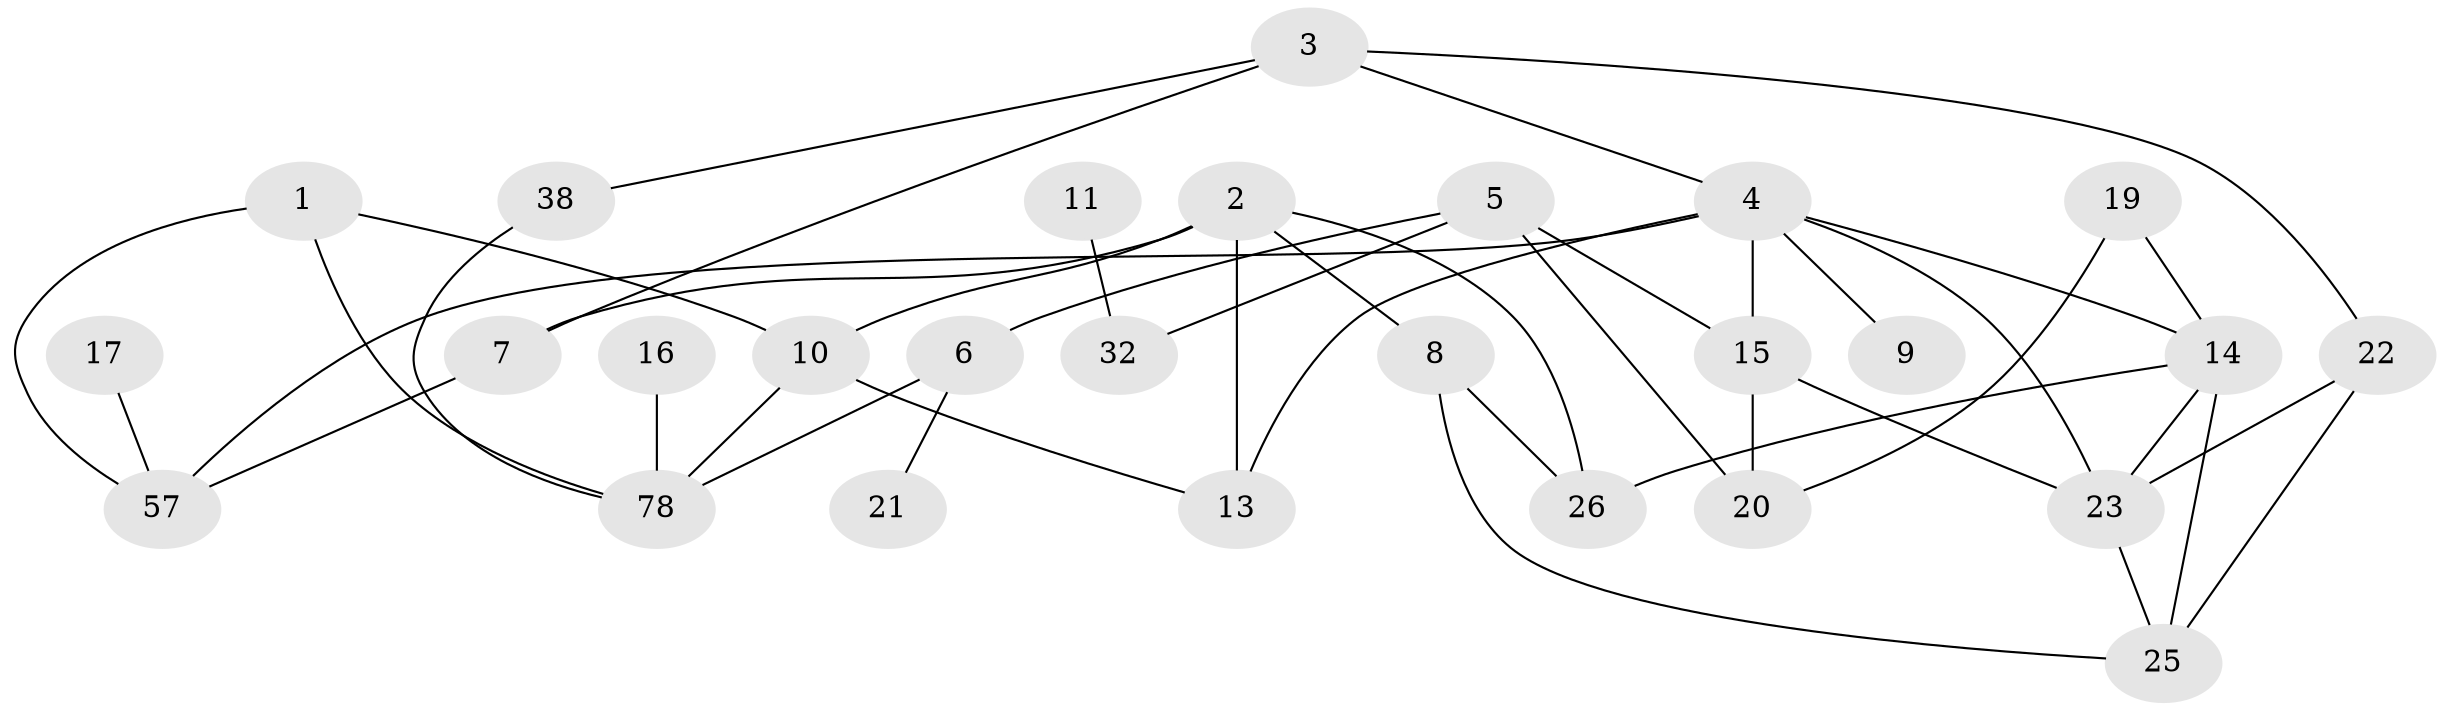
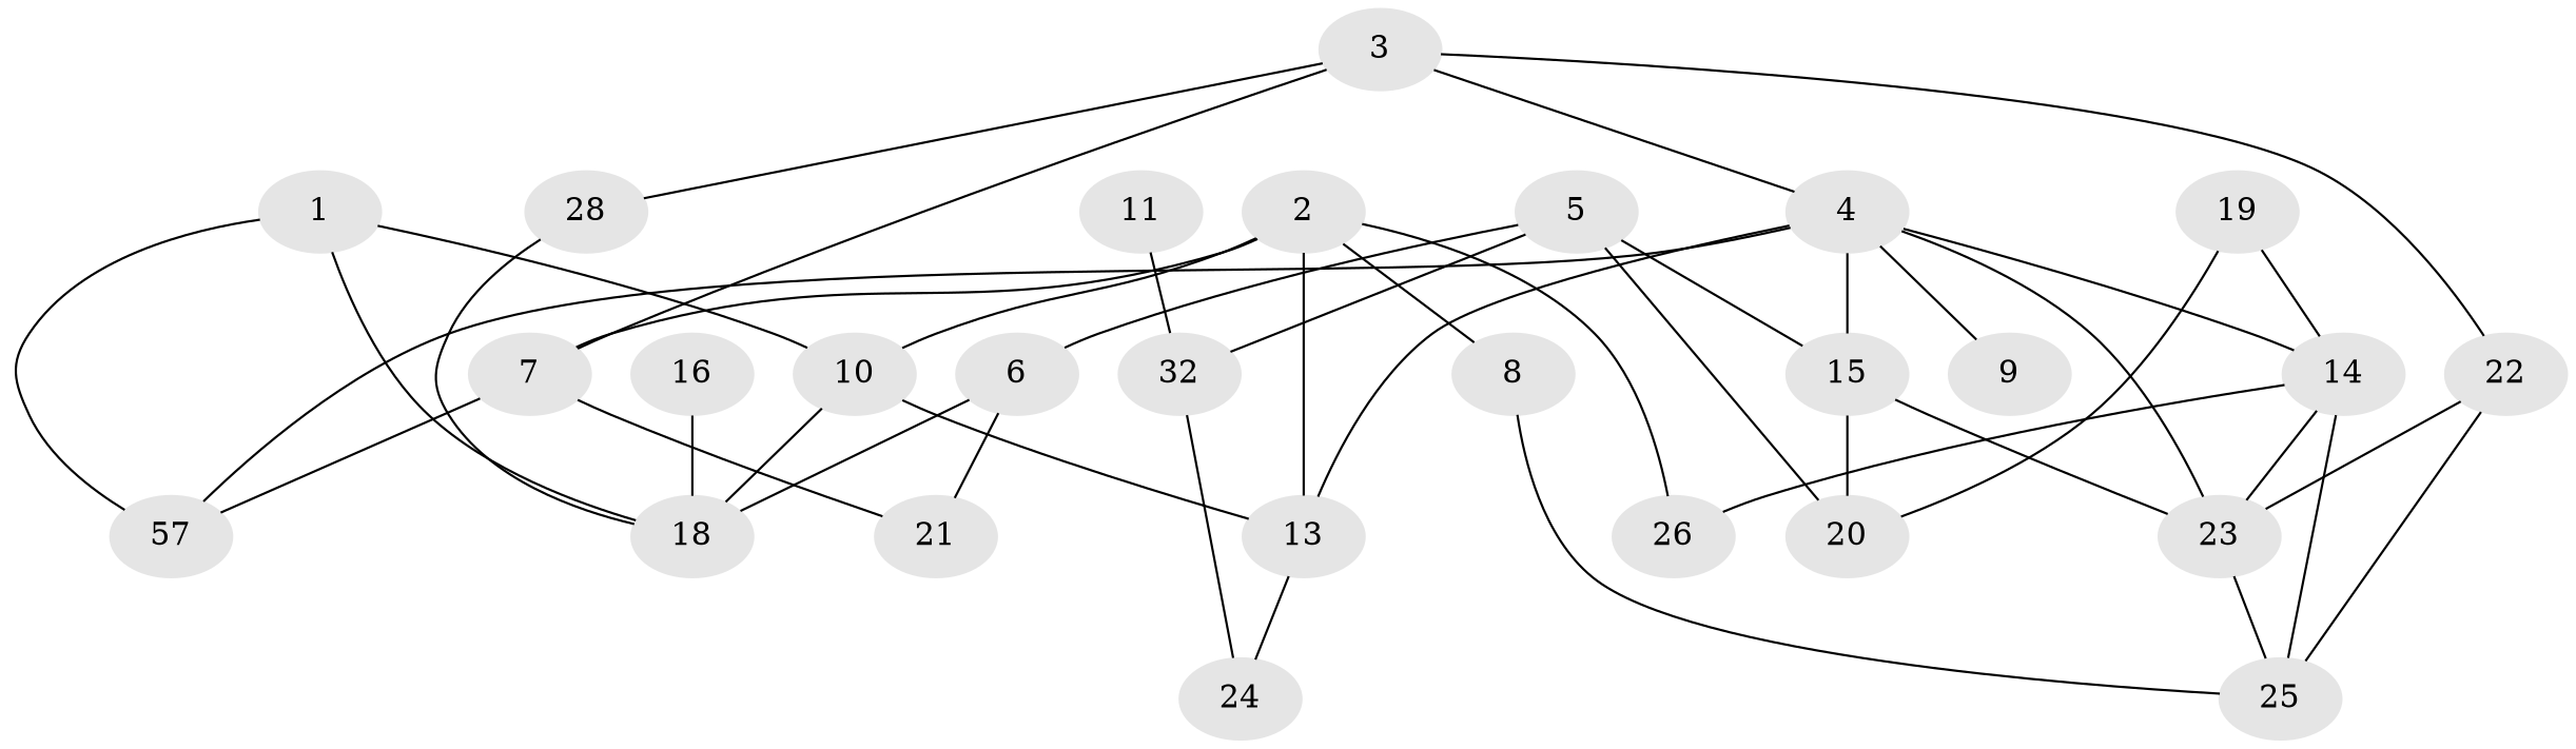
  graph {
    node [color=gray90 style=filled]
    edge [weight=1.0]
    1
    10
-   18 [label=78]
+   18
    n4 [label=57]
    13
    2
    8
    26
    7
    25
+   24
    3
    4
    22
-   28 [label=38]
+   28
    9
    14
    15
    23
    21
    20
    5
    6
    n24 [label=32]
    11
    16
-   17
    19
    1 -- 10
    1 -- 18
    1 -- n4
    10 -- 18
    10 -- 13
+   13 -- 24
    2 -- 10 [weight=2.0]
    2 -- 13
    2 -- 8
    2 -- 26
    2 -- 7
-   8 -- 26
    8 -- 25
    7 -- n4
+   7 -- 21
    3 -- 7
    3 -- 4
    3 -- 22
    3 -- 28
    4 -- n4
    4 -- 13
    4 -- 9
    4 -- 14
    4 -- 15
    4 -- 23
    22 -- 25
    22 -- 23
    28 -- 18
    14 -- 26 [weight=2.0]
    14 -- 25
    14 -- 23
    15 -- 23
    15 -- 20
    23 -- 25
    5 -- 15 [weight=3.0]
    5 -- 20
    5 -- 6 [weight=3.0]
    5 -- n24
    6 -- 18
    6 -- 21
+   n24 -- 24
    11 -- n24
    16 -- 18
-   17 -- n4
    19 -- 14
    19 -- 20
  }
